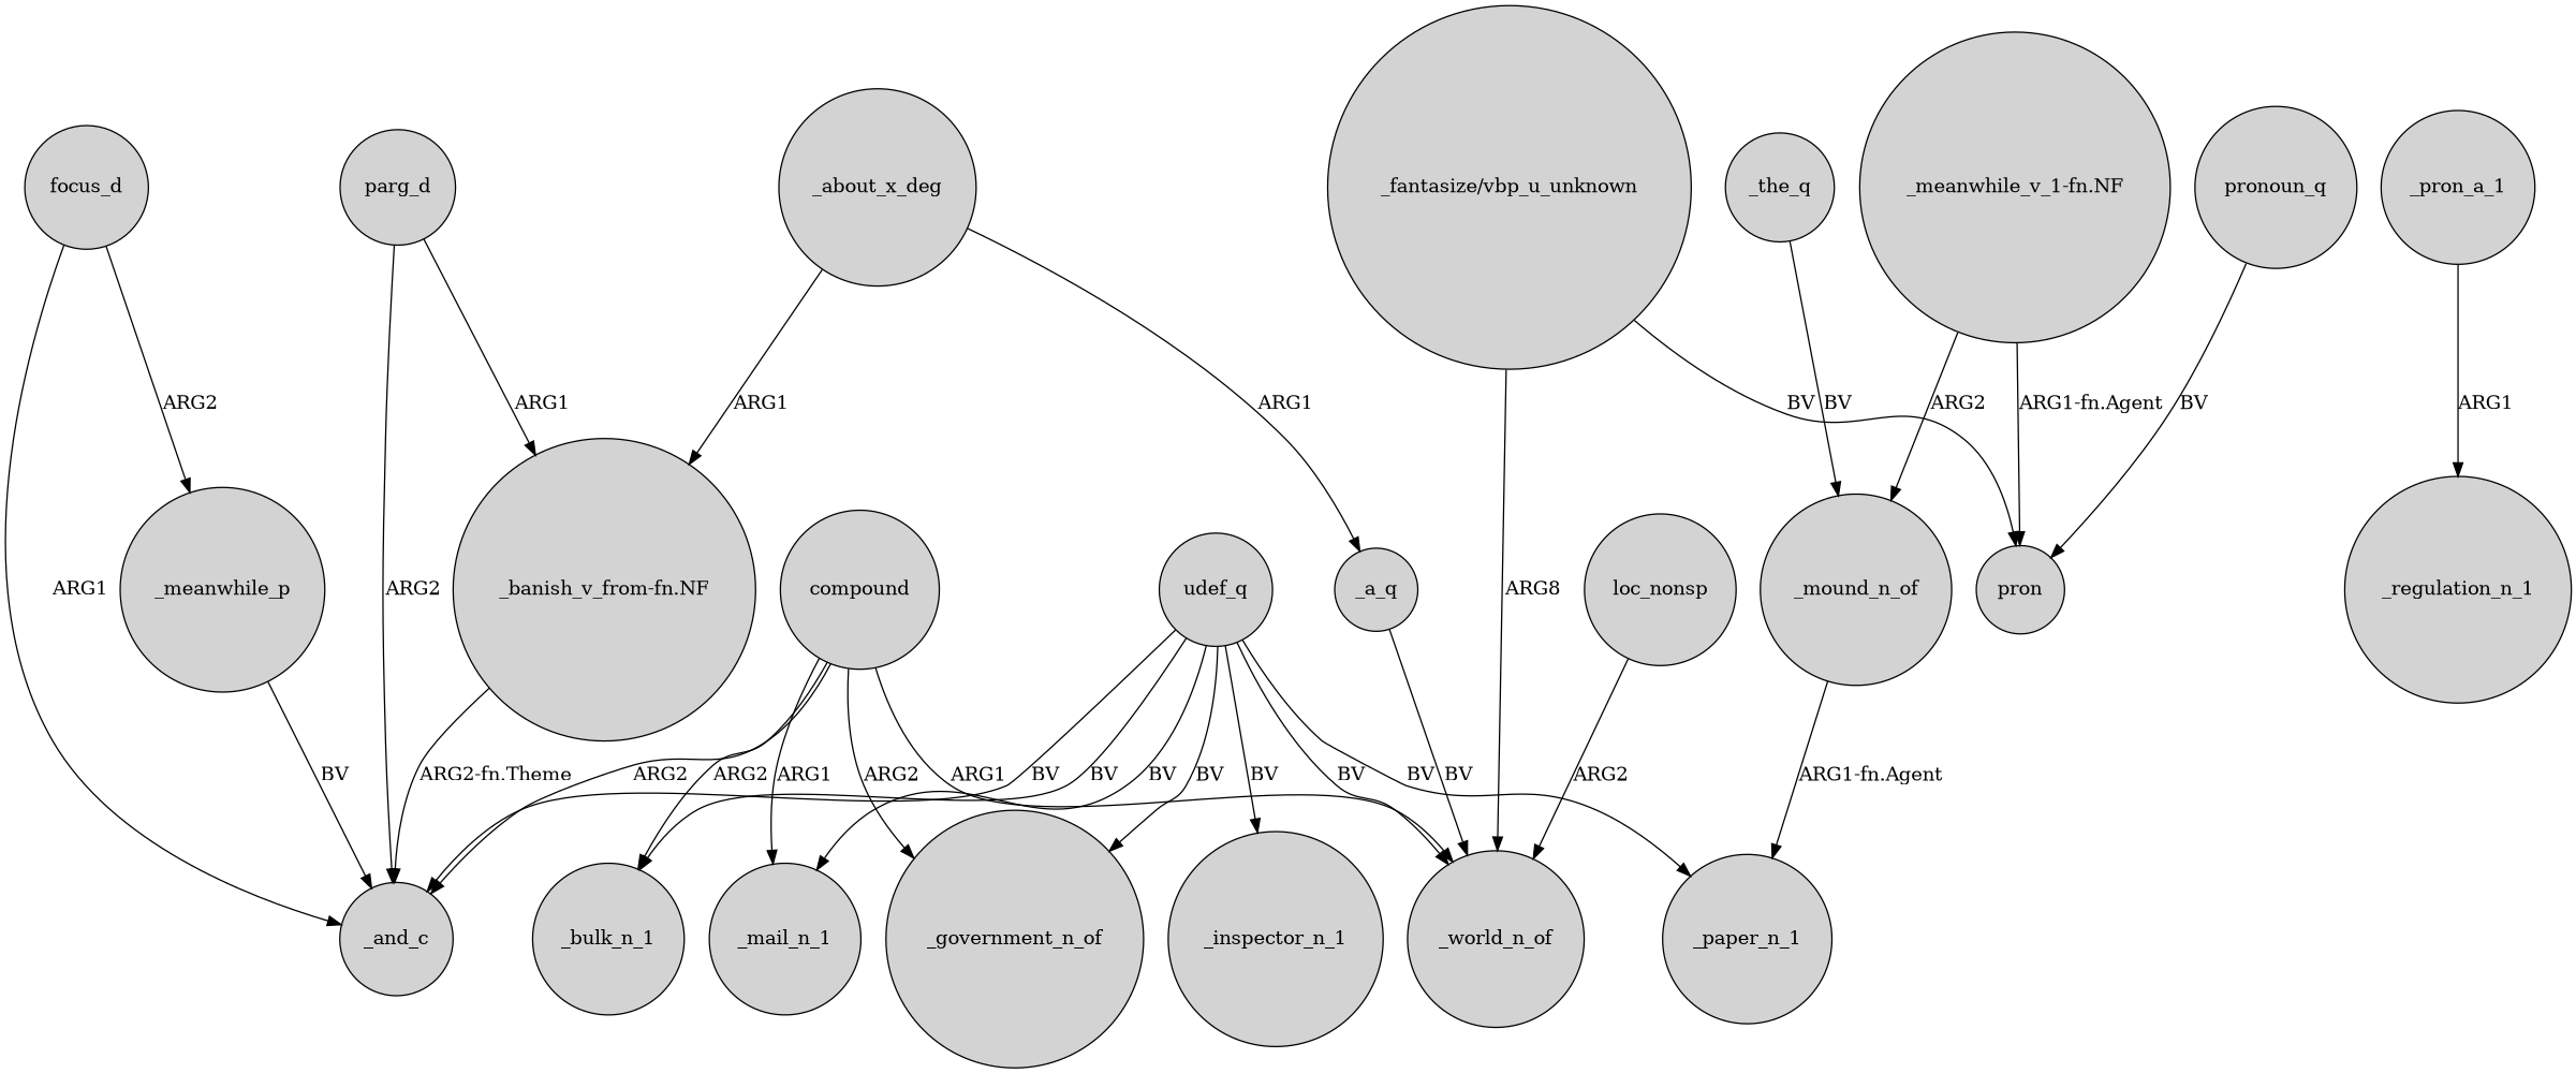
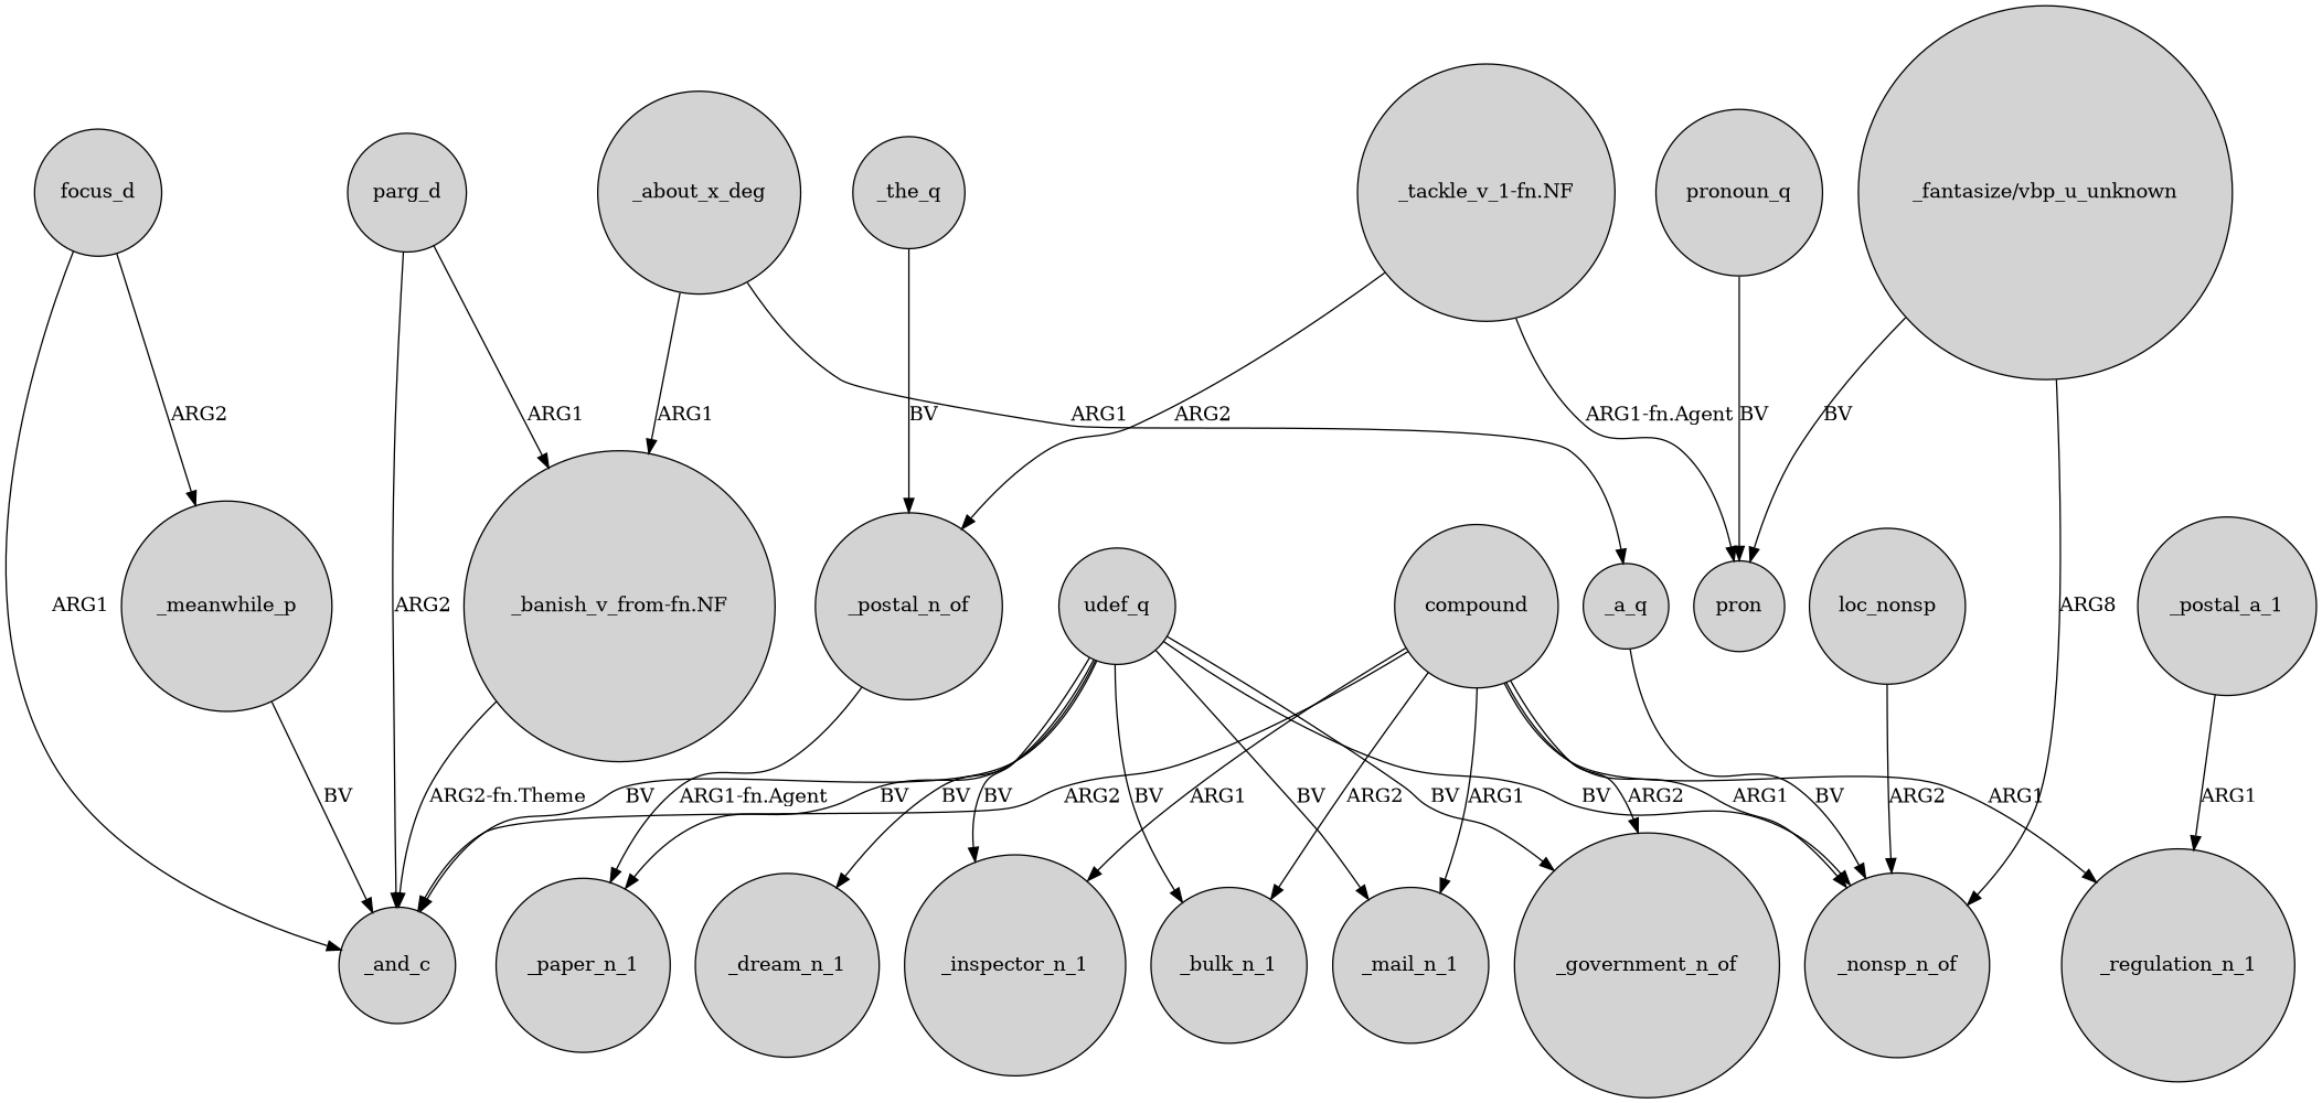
  digraph {
    node [shape=circle style=filled]
-   _mound_n_of
+   _mound_n_of [label=_postal_n_of]
    _paper_n_1
    _meanwhile_p
    _and_c
    "_fantasize/vbp_u_unknown"
    pron
-   _world_n_of
+   _world_n_of [label=_nonsp_n_of]
    "_banish_v_from-fn.NF"
-   _postal_a_1 [label=_pron_a_1]
+   _postal_a_1
    _regulation_n_1
    compound
    _government_n_of
    _inspector_n_1
    _bulk_n_1
    _mail_n_1
    udef_q
+   _dream_n_1
    loc_nonsp
    parg_d
    pronoun_q
-   "_tackle_v_1-fn.NF" [label="_meanwhile_v_1-fn.NF"]
+   "_tackle_v_1-fn.NF"
    _a_q
    focus_d
    _about_x_deg
    _the_q
    _mound_n_of -> _paper_n_1 [label="ARG1-fn.Agent"]
    _meanwhile_p -> _and_c [label=BV]
    "_fantasize/vbp_u_unknown" -> pron [label=BV]
    "_fantasize/vbp_u_unknown" -> _world_n_of [label=ARG8]
    "_banish_v_from-fn.NF" -> _and_c [label="ARG2-fn.Theme"]
    _postal_a_1 -> _regulation_n_1 [label=ARG1]
    compound -> _and_c [label=ARG2]
    compound -> _world_n_of [label=ARG1]
+   compound -> _regulation_n_1 [label=ARG1]
    compound -> _government_n_of [label=ARG2]
+   compound -> _inspector_n_1 [label=ARG1]
    compound -> _bulk_n_1 [label=ARG2]
    compound -> _mail_n_1 [label=ARG1]
    udef_q -> _paper_n_1 [label=BV]
    udef_q -> _and_c [label=BV]
    udef_q -> _world_n_of [label=BV]
    udef_q -> _government_n_of [label=BV]
    udef_q -> _inspector_n_1 [label=BV]
    udef_q -> _bulk_n_1 [label=BV]
    udef_q -> _mail_n_1 [label=BV]
+   udef_q -> _dream_n_1 [label=BV]
    loc_nonsp -> _world_n_of [label=ARG2]
    parg_d -> _and_c [label=ARG2]
    parg_d -> "_banish_v_from-fn.NF" [label=ARG1]
    pronoun_q -> pron [label=BV]
    "_tackle_v_1-fn.NF" -> _mound_n_of [label=ARG2]
    "_tackle_v_1-fn.NF" -> pron [label="ARG1-fn.Agent"]
    _a_q -> _world_n_of [label=BV]
    focus_d -> _meanwhile_p [label=ARG2]
    focus_d -> _and_c [label=ARG1]
    _about_x_deg -> "_banish_v_from-fn.NF" [label=ARG1]
    _about_x_deg -> _a_q [label=ARG1]
    _the_q -> _mound_n_of [label=BV]
  }
